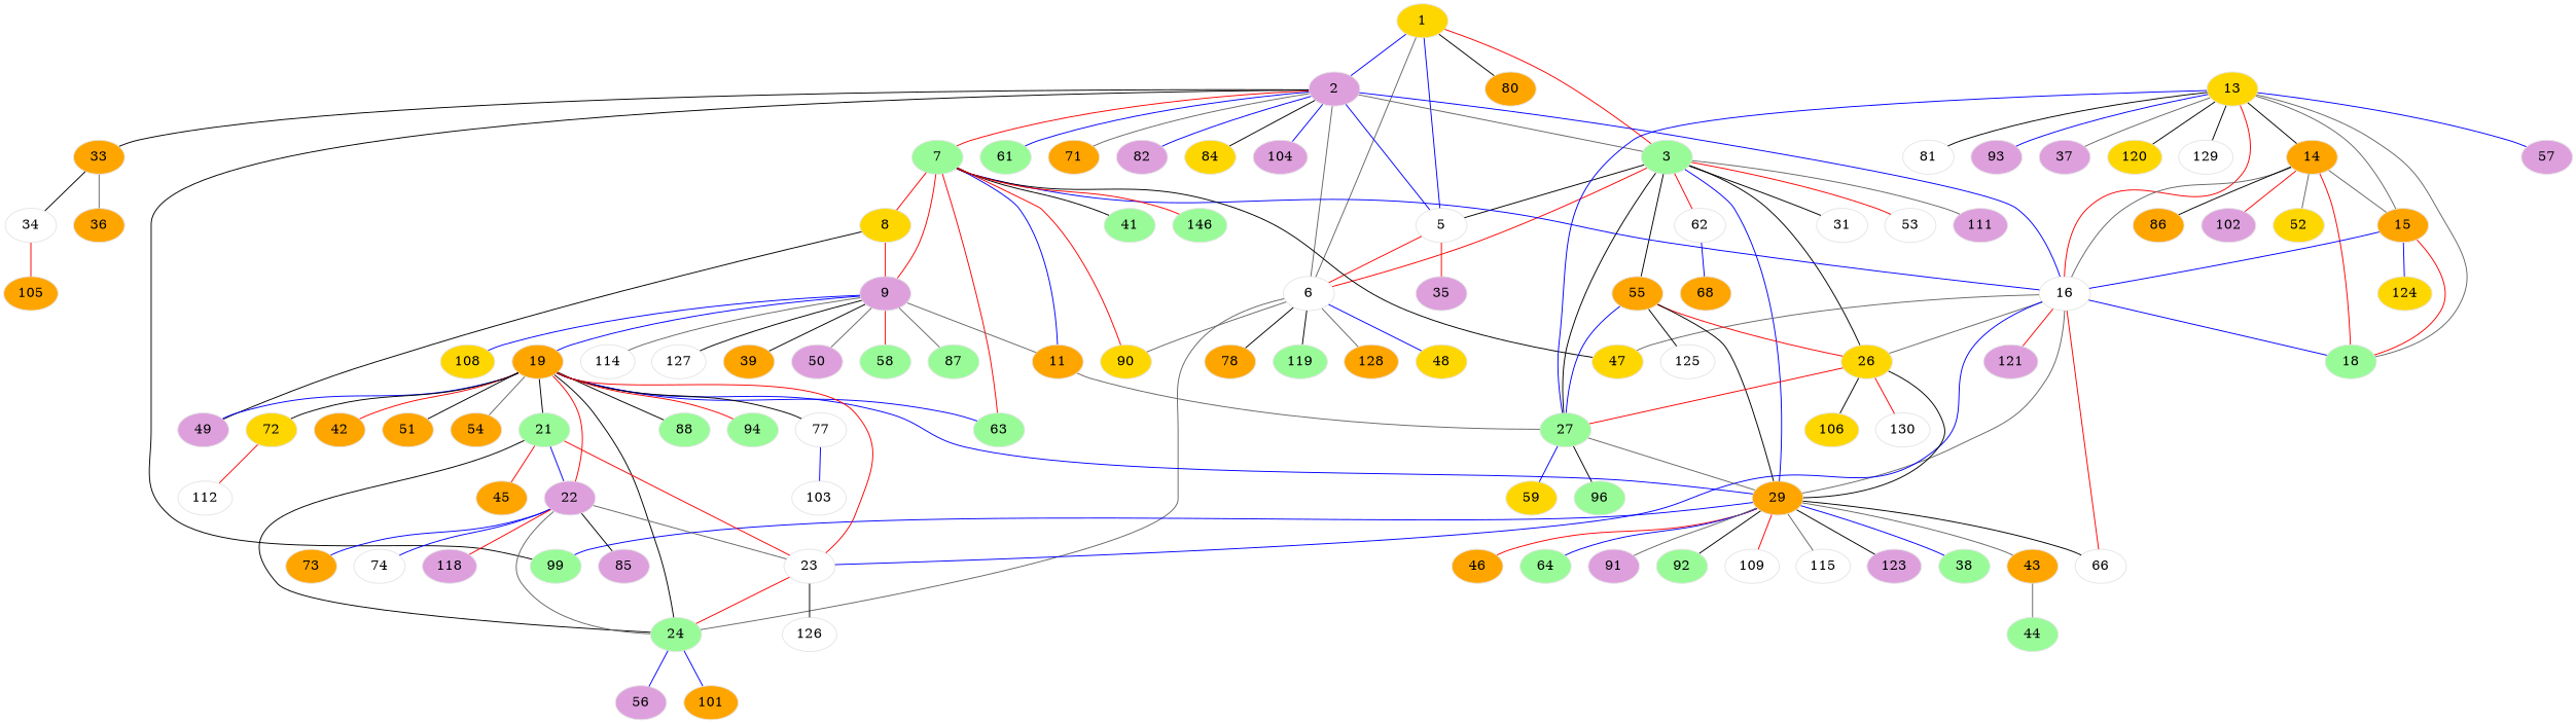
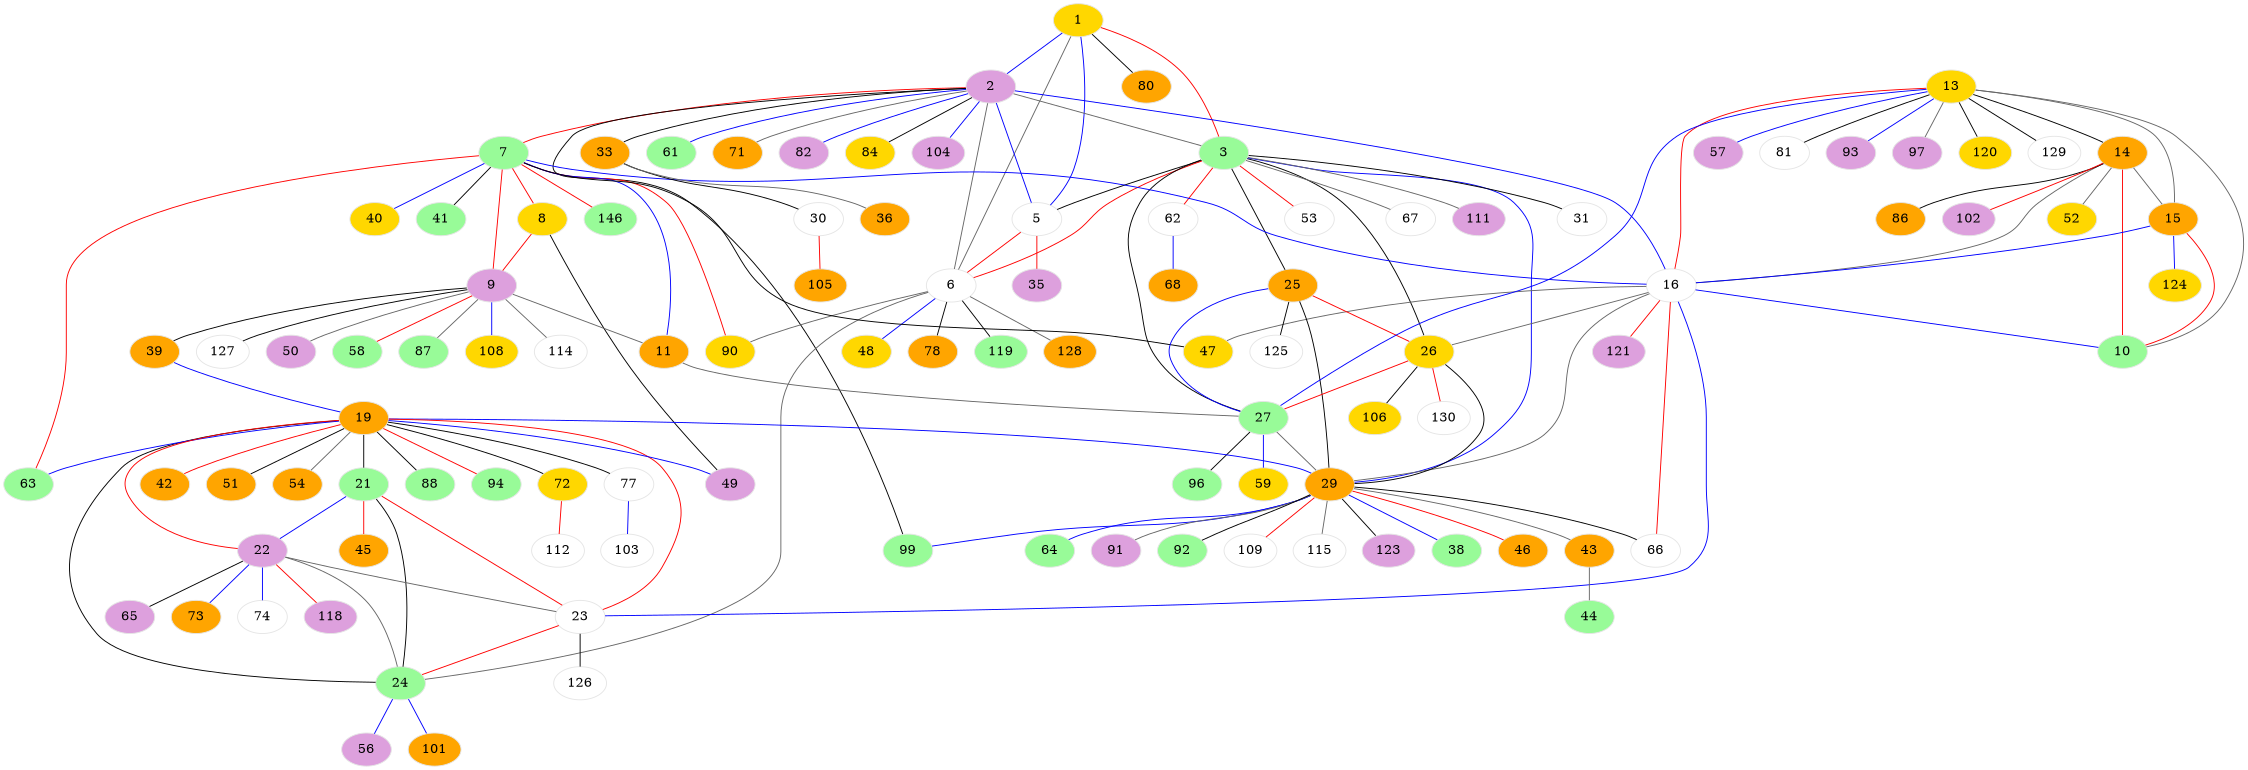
  graph {
    node [color=gray90 fillcolor=orange style=filled]
    edge [color=black]
    1 [fillcolor=gold super="+37"]
    2 [fillcolor=plum super="+4"]
    3 [fillcolor=palegreen super="+28"]
    5 [fillcolor=white super="+100"]
    6 [fillcolor=white super="+107"]
    80
    7 [fillcolor=palegreen super="+10"]
    16 [fillcolor=white super="+55"]
    33 [super="+98"]
    61 [fillcolor=palegreen]
    71
    82 [fillcolor=plum]
    84 [fillcolor=gold]
    99 [fillcolor=palegreen]
    104 [fillcolor=plum]
-   25 [label=55]
+   25
    26 [fillcolor=gold super="+76"]
    27 [fillcolor=palegreen super="+117"]
    29 [super="+30"]
    31 [fillcolor=white]
    53 [fillcolor=white]
    62 [fillcolor=white]
+   67 [fillcolor=white]
    111 [fillcolor=plum]
    35 [fillcolor=plum]
    24 [fillcolor=palegreen super="+75"]
    48 [fillcolor=gold]
    78
    90 [fillcolor=gold]
    119 [fillcolor=palegreen]
    128
    8 [fillcolor=gold]
    9 [fillcolor=plum super="+12"]
    11
+   40 [fillcolor=gold]
    41 [fillcolor=palegreen]
    47 [fillcolor=gold]
    63 [fillcolor=palegreen]
    n39 [fillcolor=palegreen label=146]
-   18 [fillcolor=palegreen super="+83"]
+   18 [fillcolor=palegreen super="+83" label=10]
    23 [fillcolor=white super="+85"]
    66 [fillcolor=white]
    121 [fillcolor=plum]
-   34 [fillcolor=white]
+   34 [fillcolor=white label=30]
    36
    125 [fillcolor=white]
    106 [fillcolor=gold]
    130 [fillcolor=white]
    59 [fillcolor=gold]
    96 [fillcolor=palegreen]
    38 [fillcolor=palegreen]
    43
    46 [super="+95"]
    64 [fillcolor=palegreen]
    91 [fillcolor=plum]
    92 [fillcolor=palegreen]
    109 [fillcolor=white]
    115 [fillcolor=white]
    123 [fillcolor=plum]
    n60 [label=68]
    56 [fillcolor=plum]
    101
    49 [fillcolor=plum]
    19 [super="+20"]
    39
    50 [fillcolor=plum]
    58 [fillcolor=palegreen]
    87 [fillcolor=palegreen]
    108 [fillcolor=gold]
    114 [fillcolor=white]
    127 [fillcolor=white]
    21 [fillcolor=palegreen super="+32"]
    22 [fillcolor=plum super="+70"]
    42
    51 [super="+79"]
    54
    72 [fillcolor=gold super="+110"]
    77 [fillcolor=white]
    88 [fillcolor=palegreen]
    94 [fillcolor=palegreen]
    13 [fillcolor=gold super="+68"]
    14 [super="+17"]
    15 [super="+89"]
    57 [fillcolor=plum]
    81 [fillcolor=white]
    93 [fillcolor=plum]
-   97 [fillcolor=plum label=37]
+   97 [fillcolor=plum]
    120 [fillcolor=gold]
    129 [fillcolor=white]
    52 [fillcolor=gold super="+122"]
    86
    102 [fillcolor=plum]
    124 [fillcolor=gold]
    126 [fillcolor=white]
    45
-   65 [fillcolor=plum super="+113" label=85]
+   65 [fillcolor=plum super="+113"]
    73
    74 [fillcolor=white]
    118 [fillcolor=plum]
    112 [fillcolor=white]
    103 [fillcolor=white]
    44 [fillcolor=palegreen]
    105
    1 -- 2 [color=blue weight=2]
    1 -- 3 [color=red]
    1 -- 5 [color=blue]
    1 -- 6 [color=gray40]
    1 -- 80
    2 -- 3 [color=gray40 weight=2]
    2 -- 5 [color=blue weight=2]
    2 -- 6 [color=gray40 weight=2]
    2 -- 7 [color=red]
    2 -- 16 [color=blue]
    2 -- 33
    2 -- 61 [color=blue]
    2 -- 71 [color=gray40]
    2 -- 82 [color=blue]
    2 -- 84
    2 -- 99
    2 -- 104 [color=blue]
    3 -- 5
    3 -- 6 [color=red]
    3 -- 25
    3 -- 26
    3 -- 27
    3 -- 29 [color=blue weight=2]
    3 -- 31
    3 -- 53 [color=red]
    3 -- 62 [color=red]
+   3 -- 67 [color=gray40]
    3 -- 111 [color=gray40]
    5 -- 6 [color=red]
    5 -- 35 [color=red]
    6 -- 24 [color=gray40]
    6 -- 48 [color=blue]
    6 -- 78
    6 -- 90 [color=gray40]
    6 -- 119
    6 -- 128 [color=gray40]
    7 -- 16 [color=blue]
    7 -- 90 [color=red]
    7 -- 8 [color=red weight=2]
    7 -- 9 [color=red weight=4]
    7 -- 11 [color=blue weight=2]
+   7 -- 40 [color=blue]
    7 -- 41
    7 -- 47
    7 -- 63 [color=red]
    7 -- n39 [color=red]
    16 -- 26 [color=gray40]
    16 -- 29 [color=gray40]
    16 -- 47 [color=gray40]
    16 -- 18 [color=blue]
    16 -- 23 [color=blue]
    16 -- 66 [color=red]
    16 -- 121 [color=red]
    33 -- 34
    33 -- 36 [color=gray40]
    25 -- 26 [color=red]
    25 -- 27 [color=blue]
    25 -- 29 [weight=2]
    25 -- 125
    26 -- 27 [color=red]
    26 -- 29 [weight=2]
    26 -- 106
    26 -- 130 [color=red]
    27 -- 29 [color=gray40 weight=2]
    27 -- 59 [color=blue]
    27 -- 96
    29 -- 99 [color=blue]
    29 -- 66
    29 -- 38 [color=blue]
    29 -- 43 [color=gray40]
    29 -- 46 [color=red]
    29 -- 64 [color=blue]
    29 -- 91 [color=gray40]
    29 -- 92
    29 -- 109 [color=red]
    29 -- 115 [color=gray40]
    29 -- 123
    62 -- n60 [color=blue]
    24 -- 56 [color=blue]
    24 -- 101 [color=blue]
    8 -- 9 [color=red weight=2]
    8 -- 49
    9 -- 11 [color=gray40 weight=2]
-   9 -- 19 [color=blue]
+   39 -- 19 [color=blue]
    9 -- 39
    9 -- 50 [color=gray40]
    9 -- 58 [color=red]
    9 -- 87 [color=gray40]
    9 -- 108 [color=blue]
    9 -- 114 [color=gray40]
    9 -- 127
    11 -- 27 [color=gray40]
    23 -- 24 [color=red]
    23 -- 126
    34 -- 105 [color=red]
    43 -- 44 [color=gray40]
    19 -- 29 [color=blue]
    19 -- 24 [weight=2]
    19 -- 63 [color=blue]
    19 -- 23 [color=red weight=2]
    19 -- 49 [color=blue]
    19 -- 21 [weight=2]
    19 -- 22 [color=red weight=2]
    19 -- 42 [color=red]
    19 -- 51
    19 -- 54 [color=gray40]
    19 -- 72
    19 -- 77
    19 -- 88
    19 -- 94 [color=red]
    21 -- 24
    21 -- 23 [color=red]
    21 -- 22 [color=blue]
    21 -- 45 [color=red]
    22 -- 24 [color=gray40]
    22 -- 23 [color=gray40]
    22 -- 65
    22 -- 73 [color=blue]
    22 -- 74 [color=blue]
    22 -- 118 [color=red]
    72 -- 112 [color=red]
    77 -- 103 [color=blue]
    13 -- 16 [color=red]
    13 -- 27 [color=blue]
    13 -- 18 [color=gray40]
    13 -- 14 [weight=2]
    13 -- 15 [color=gray40]
    13 -- 57 [color=blue]
    13 -- 81
    13 -- 93 [color=blue]
    13 -- 97 [color=gray40]
    13 -- 120
    13 -- 129
    14 -- 16 [color=gray40 weight=2]
    14 -- 18 [color=red weight=2]
    14 -- 15 [color=gray40 weight=2]
    14 -- 52 [color=gray40]
    14 -- 86
    14 -- 102 [color=red]
    15 -- 16 [color=blue]
    15 -- 18 [color=red]
    15 -- 124 [color=blue]
  }
